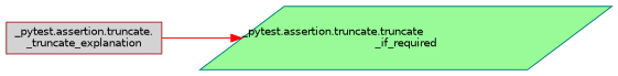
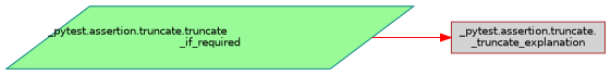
  digraph {
    rankdir=RL
    node [fontname=Helvetica fontsize=10 style=filled]
    n1 [color=brown fillcolor=lightgrey fontcolor=black height=0.2 label="_pytest.assertion.truncate.\l_truncate_explanation" shape=box width=0.4]
    n2 [color=teal fillcolor=palegreen height=0.2 label="_pytest.assertion.truncate.truncate\l_if_required" shape=parallelogram width=0.4]
-   n2 -> n1 [color=red dir=back fontname=Helvetica fontsize=10 labelfontname=Helvetica labelfontsize=10 style=solid]
+   n1 -> n2 [color=red dir=back fontname=Helvetica fontsize=10 labelfontname=Helvetica labelfontsize=10 style=solid]
  }
